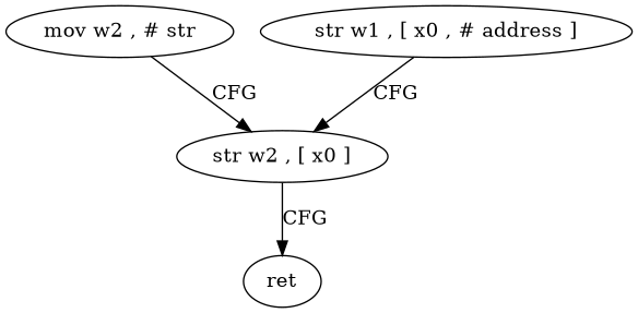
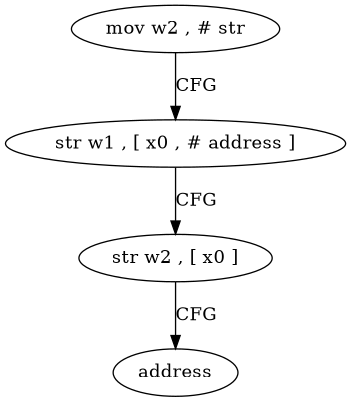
  digraph {
    n1 [label="mov w2 , # str"]
    n2 [label="str w1 , [ x0 , # address ]"]
    n3 [label="str w2 , [ x0 ]"]
-   n4 [label=ret]
-   n1 -> n3 [label=CFG]
+   n4 [label=address]
+   n1 -> n2 [label=CFG]
    n2 -> n3 [label=CFG]
    n3 -> n4 [label=CFG]
  }
